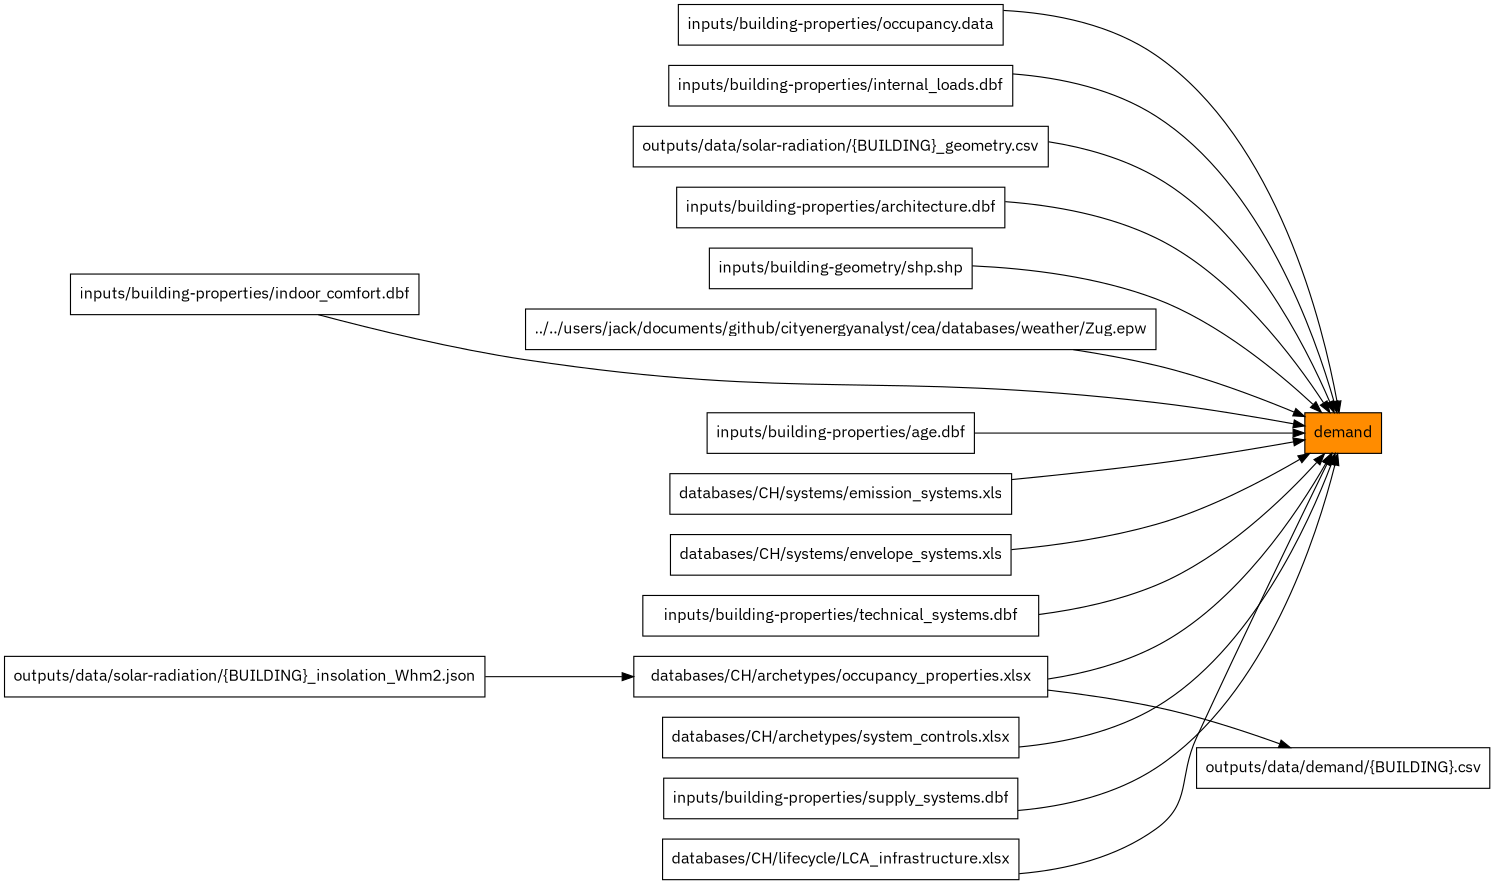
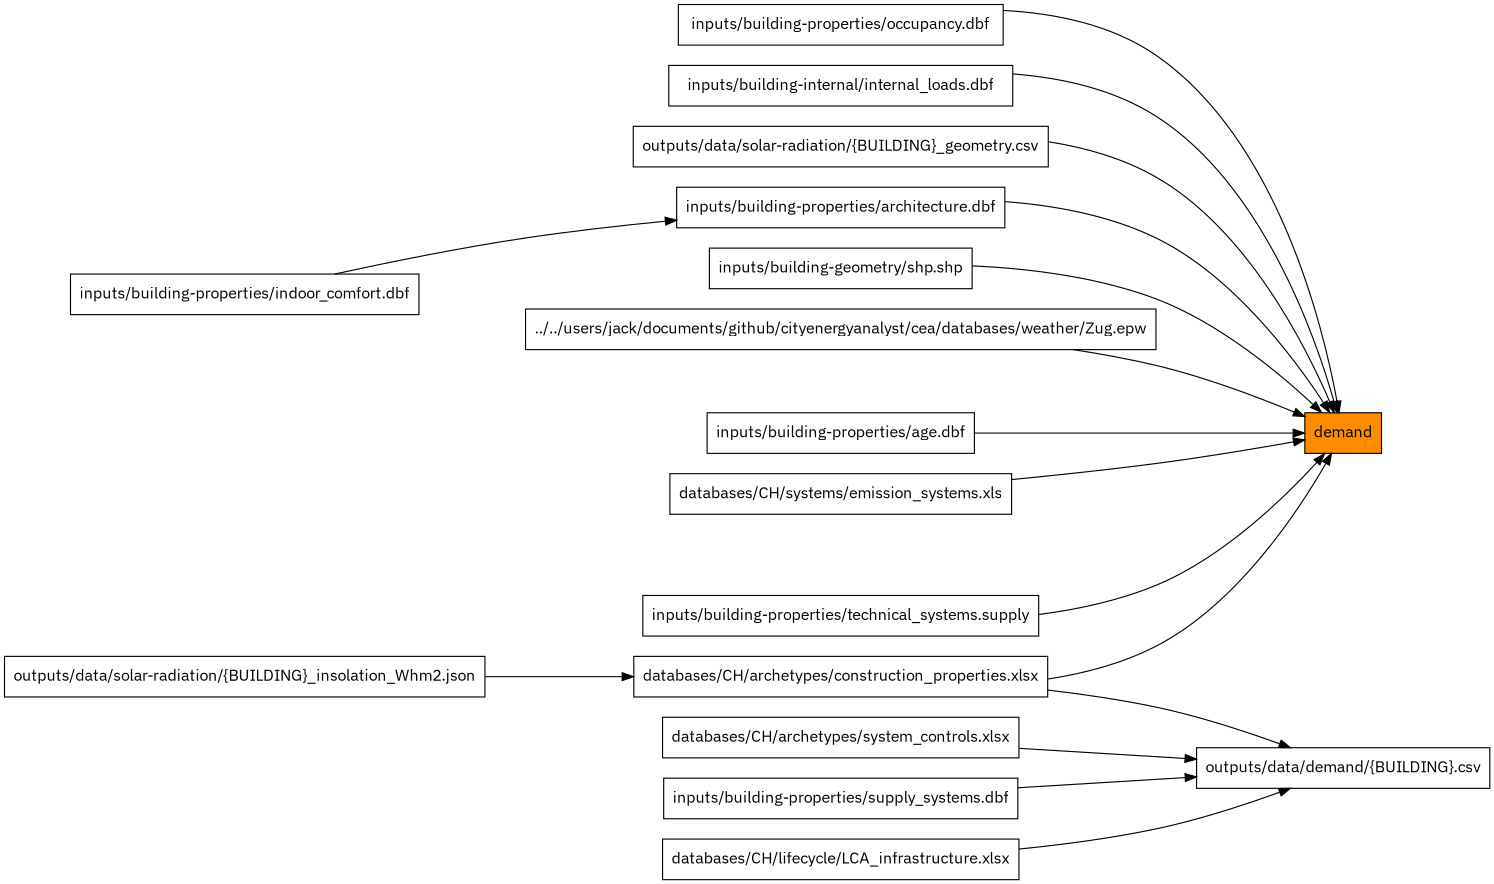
  digraph {
    fontname="IBM Plex Sans"
    rankdir=LR
    node [fontname="IBM Plex Sans" shape=box]
    edge [fontname="IBM Plex Sans"]
    demand [fillcolor=darkorange style=filled]
-   "inputs/building-properties/internal_loads.dbf"
+   "inputs/building-properties/internal_loads.dbf" [label="inputs/building-internal/internal_loads.dbf"]
    "outputs/data/solar-radiation/{BUILDING}_geometry.csv"
    "databases/CH/lifecycle/LCA_infrastructure.xlsx"
    "inputs/building-properties/indoor_comfort.dbf"
    n6 [label="inputs/building-geometry/shp.shp"]
    "outputs/data/solar-radiation/{BUILDING}_insolation_Whm2.json"
-   "databases/CH/archetypes/construction_properties.xlsx" [label="databases/CH/archetypes/occupancy_properties.xlsx"]
+   "databases/CH/archetypes/construction_properties.xlsx"
    "../../users/jack/documents/github/cityenergyanalyst/cea/databases/weather/Zug.epw"
    "inputs/building-properties/architecture.dbf"
    "outputs/data/demand/{BUILDING}.csv"
    "inputs/building-properties/age.dbf"
    "databases/CH/systems/emission_systems.xls"
    "databases/CH/archetypes/system_controls.xlsx"
-   "databases/CH/systems/envelope_systems.xls"
-   "inputs/building-properties/technical_systems.dbf"
-   "inputs/building-properties/occupancy.dbf" [label="inputs/building-properties/occupancy.data"]
+   "inputs/building-properties/technical_systems.dbf" [label="inputs/building-properties/technical_systems.supply"]
+   "inputs/building-properties/occupancy.dbf"
    "inputs/building-properties/supply_systems.dbf"
    "inputs/building-properties/internal_loads.dbf" -> demand
    "outputs/data/solar-radiation/{BUILDING}_geometry.csv" -> demand
-   "databases/CH/lifecycle/LCA_infrastructure.xlsx" -> demand
-   "inputs/building-properties/indoor_comfort.dbf" -> demand
+   "databases/CH/lifecycle/LCA_infrastructure.xlsx" -> "outputs/data/demand/{BUILDING}.csv"
+   "inputs/building-properties/indoor_comfort.dbf" -> "inputs/building-properties/architecture.dbf"
    n6 -> demand
    "outputs/data/solar-radiation/{BUILDING}_insolation_Whm2.json" -> "databases/CH/archetypes/construction_properties.xlsx"
    "databases/CH/archetypes/construction_properties.xlsx" -> demand
    "databases/CH/archetypes/construction_properties.xlsx" -> "outputs/data/demand/{BUILDING}.csv"
    "../../users/jack/documents/github/cityenergyanalyst/cea/databases/weather/Zug.epw" -> demand
    "inputs/building-properties/architecture.dbf" -> demand
    "inputs/building-properties/age.dbf" -> demand
    "databases/CH/systems/emission_systems.xls" -> demand
-   "databases/CH/archetypes/system_controls.xlsx" -> demand
-   "databases/CH/systems/envelope_systems.xls" -> demand
+   "databases/CH/archetypes/system_controls.xlsx" -> "outputs/data/demand/{BUILDING}.csv"
    "inputs/building-properties/technical_systems.dbf" -> demand
    "inputs/building-properties/occupancy.dbf" -> demand
-   "inputs/building-properties/supply_systems.dbf" -> demand
+   "inputs/building-properties/supply_systems.dbf" -> "outputs/data/demand/{BUILDING}.csv"
  }
